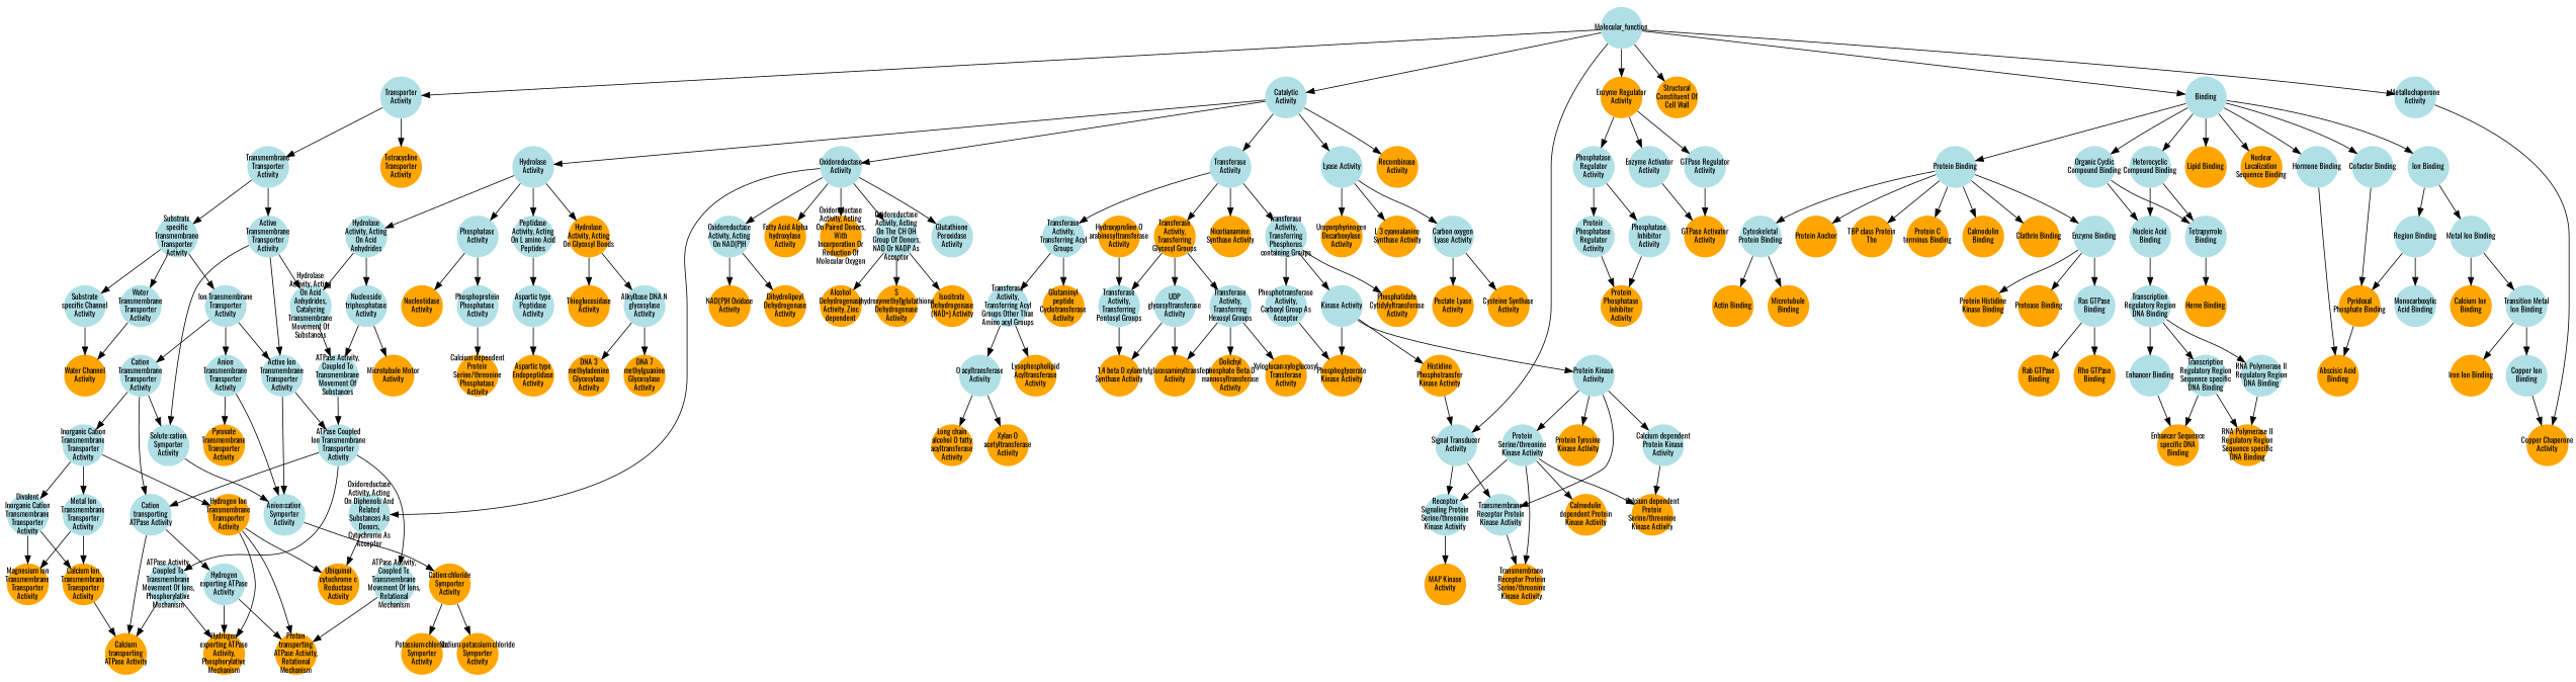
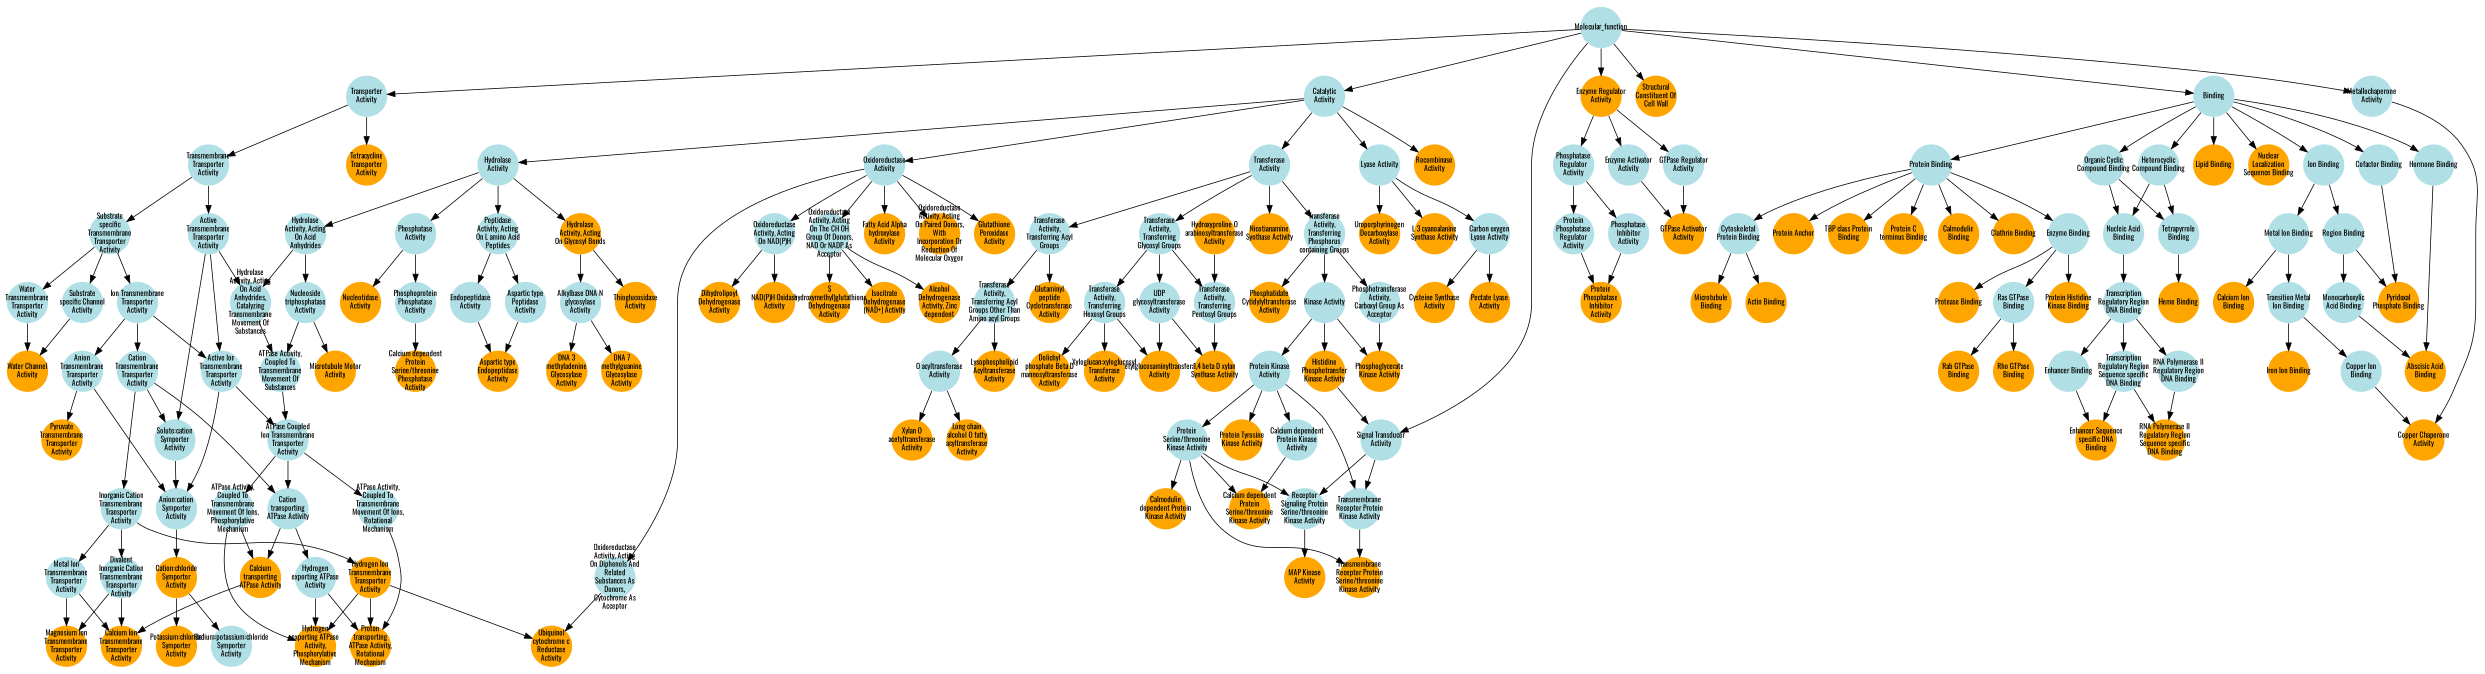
  digraph {
    fontname=Oswald
    node [color=transparent fillcolor=powderblue fixedsize=true fontname=Oswald fontsize=10 shape=circle style=filled]
    edge [color="#000000" fontname=Oswald lty=solid]
    n1 [label=Molecular_function width=0.75]
    n2 [label="Transporter\nActivity" width=0.75]
    n3 [label="Catalytic\nActivity" width=0.75]
    n4 [fillcolor=orange label="Enzyme Regulator\nActivity" width=0.75]
    n5 [fillcolor=orange label="Structural\nConstituent Of\nCell Wall" width=0.75]
    n6 [label=Binding width=0.75]
    n7 [label="Signal Transducer\nActivity" width=0.75]
    n8 [label="Metallochaperone\nActivity" width=0.75]
    n9 [label="Transmembrane\nTransporter\nActivity" width=0.75]
    n10 [fillcolor=orange label="Tetracycline\nTransporter\nActivity" width=0.75]
    n11 [label="Hydrolase\nActivity" width=0.75]
    n12 [label="Oxidoreductase\nActivity" width=0.75]
    n13 [label="Transferase\nActivity" width=0.75]
    n14 [label="Lyase Activity" width=0.75]
    n15 [fillcolor=orange label="Recombinase\nActivity" width=0.75]
    n16 [label="Enzyme Activator\nActivity" width=0.75]
    n17 [label="GTPase Regulator\nActivity" width=0.75]
    n18 [label="Phosphatase\nRegulator\nActivity" width=0.75]
    n19 [label="Protein Binding" width=0.75]
    n20 [label="Ion Binding" width=0.75]
    n21 [label="Cofactor Binding" width=0.75]
    n22 [label="Organic Cyclic\nCompound Binding" width=0.75]
    n23 [label="Heterocyclic\nCompound Binding" width=0.75]
    n24 [label="Hormone Binding" width=0.75]
    n25 [fillcolor=orange label="Lipid Binding" width=0.75]
    n26 [fillcolor=orange label="Nuclear\nLocalization\nSequence Binding" width=0.75]
    n27 [label="Receptor\nSignaling Protein\nSerine/threonine\nKinase Activity" width=0.75]
    n28 [label="Transmembrane\nReceptor Protein\nKinase Activity" width=0.75]
    n29 [fillcolor=orange label="Copper Chaperone\nActivity" width=0.75]
    n30 [label="Substrate\nspecific\nTransmembrane\nTransporter\nActivity" width=0.75]
    n31 [label="Active\nTransmembrane\nTransporter\nActivity" width=0.75]
    n32 [label="Ion Transmembrane\nTransporter\nActivity" width=0.75]
    n33 [label="Water\nTransmembrane\nTransporter\nActivity" width=0.75]
    n34 [label="Substrate\nspecific Channel\nActivity" width=0.75]
    n35 [label="Active Ion\nTransmembrane\nTransporter\nActivity" width=0.75]
    n36 [label="Solute:cation\nSymporter\nActivity" width=0.75]
    n37 [label="Hydrolase\nActivity, Acting\nOn Acid\nAnhydrides,\nCatalyzing\nTransmembrane\nMovement Of\nSubstances" width=0.75]
    n38 [label="Cation\nTransmembrane\nTransporter\nActivity" width=0.75]
    n39 [label="Anion\nTransmembrane\nTransporter\nActivity" width=0.75]
    n40 [fillcolor=orange label="Water Channel\nActivity" width=0.75]
    n41 [label="Inorganic Cation\nTransmembrane\nTransporter\nActivity" width=0.75]
    n42 [label="Cation\ntransporting\nATPase Activity" width=0.75]
    n43 [label="ATPase Coupled\nIon Transmembrane\nTransporter\nActivity" width=0.75]
    n44 [label="Anion:cation\nSymporter\nActivity" width=0.75]
    n45 [fillcolor=orange label="Pyruvate\nTransmembrane\nTransporter\nActivity" width=0.75]
    n46 [fillcolor=orange label="Hydrogen Ion\nTransmembrane\nTransporter\nActivity" width=0.75]
    n47 [label="Metal Ion\nTransmembrane\nTransporter\nActivity" width=0.75]
    n48 [label="Divalent\nInorganic Cation\nTransmembrane\nTransporter\nActivity" width=0.75]
    n49 [label="Hydrogen\nexporting ATPase\nActivity" width=0.75]
    n50 [fillcolor=orange label="Calcium\ntransporting\nATPase Activity" width=0.75]
    n51 [fillcolor=orange label="Proton\ntransporting\nATPase Activity,\nRotational\nMechanism" width=0.75]
    n52 [fillcolor=orange label="Hydrogen\nexporting ATPase\nActivity,\nPhosphorylative\nMechanism" width=0.75]
    n53 [fillcolor=orange label="Ubiquinol\ncytochrome c\nReductase\nActivity" width=0.75]
    n54 [fillcolor=orange label="Calcium Ion\nTransmembrane\nTransporter\nActivity" width=0.75]
    n55 [fillcolor=orange label="Magnesium Ion\nTransmembrane\nTransporter\nActivity" width=0.75]
    n56 [label="ATPase Activity,\nCoupled To\nTransmembrane\nMovement Of\nSubstances" width=0.75]
    n57 [label="ATPase Activity,\nCoupled To\nTransmembrane\nMovement Of Ions,\nRotational\nMechanism" width=0.75]
    n58 [label="ATPase Activity,\nCoupled To\nTransmembrane\nMovement Of Ions,\nPhosphorylative\nMechanism" width=0.75]
    n59 [fillcolor=orange label="Cation:chloride\nSymporter\nActivity" width=0.75]
    n60 [label="Hydrolase\nActivity, Acting\nOn Acid\nAnhydrides" width=0.75]
    n61 [fillcolor=orange label="Hydrolase\nActivity, Acting\nOn Glycosyl Bonds" width=0.75]
    n62 [label="Phosphatase\nActivity" width=0.75]
    n63 [label="Peptidase\nActivity, Acting\nOn L amino Acid\nPeptides" width=0.75]
    n64 [label="Oxidoreductase\nActivity, Acting\nOn The CH OH\nGroup Of Donors,\nNAD Or NADP As\nAcceptor" width=0.75]
-   n65 [label="Glutathione\nPeroxidase\nActivity" width=0.75]
+   n65 [fillcolor=orange label="Glutathione\nPeroxidase\nActivity" width=0.75]
    n66 [label="Oxidoreductase\nActivity, Acting\nOn NAD(P)H" width=0.75]
    n67 [label="Oxidoreductase\nActivity, Acting\nOn Diphenols And\nRelated\nSubstances As\nDonors,\nCytochrome As\nAcceptor" width=0.75]
    n68 [fillcolor=orange label="Fatty Acid Alpha\nhydroxylase\nActivity" width=0.75]
    n69 [fillcolor=orange label="Oxidoreductase\nActivity, Acting\nOn Paired Donors,\nWith\nIncorporation Or\nReduction Of\nMolecular Oxygen" width=0.75]
-   n70 [fillcolor=orange label="Transferase\nActivity,\nTransferring\nGlycosyl Groups" width=0.75]
+   n70 [label="Transferase\nActivity,\nTransferring\nGlycosyl Groups" width=0.75]
    n71 [label="Transferase\nActivity,\nTransferring\nPhosphorus\ncontaining Groups" width=0.75]
    n72 [label="Transferase\nActivity,\nTransferring Acyl\nGroups" width=0.75]
    n73 [fillcolor=orange label="Nicotianamine\nSynthase Activity" width=0.75]
    n74 [fillcolor=orange label="L 3 cyanoalanine\nSynthase Activity" width=0.75]
    n75 [label="Carbon oxygen\nLyase Activity" width=0.75]
    n76 [fillcolor=orange label="Uroporphyrinogen\nDecarboxylase\nActivity" width=0.75]
    n77 [label="Nucleoside\ntriphosphatase\nActivity" width=0.75]
    n78 [label="Alkylbase DNA N\nglycosylase\nActivity" width=0.75]
    n79 [fillcolor=orange label="Thioglucosidase\nActivity" width=0.75]
    n80 [label="Phosphoprotein\nPhosphatase\nActivity" width=0.75]
    n81 [fillcolor=orange label="Nucleotidase\nActivity" width=0.75]
+   n82 [label="Endopeptidase\nActivity" width=0.75]
    n83 [label="Aspartic type\nPeptidase\nActivity" width=0.75]
    n84 [fillcolor=orange label="Microtubule Motor\nActivity" width=0.75]
    n85 [fillcolor=orange label="Isocitrate\nDehydrogenase\n(NAD+) Activity" width=0.75]
    n86 [fillcolor=orange label="Alcohol\nDehydrogenase\nActivity, Zinc\ndependent" width=0.75]
    n87 [fillcolor=orange label="S\n(hydroxymethyl)glutathione\nDehydrogenase\nActivity" width=0.75]
    n88 [fillcolor=orange label="NAD(P)H Oxidase\nActivity" width=0.75]
    n89 [fillcolor=orange label="Dihydrolipoyl\nDehydrogenase\nActivity" width=0.75]
    n90 [fillcolor=orange label="GTPase Activator\nActivity" width=0.75]
    n91 [label="Phosphatase\nInhibitor\nActivity" width=0.75]
    n92 [label="Protein\nPhosphatase\nRegulator\nActivity" width=0.75]
    n93 [fillcolor=orange label="Calmodulin\nBinding" width=0.75]
    n94 [fillcolor=orange label="Clathrin Binding" width=0.75]
    n95 [label="Enzyme Binding" width=0.75]
    n96 [label="Cytoskeletal\nProtein Binding" width=0.75]
    n97 [fillcolor=orange label="Protein Anchor" width=0.75]
-   n98 [fillcolor=orange label="TBP class Protein\nThe" width=0.75]
+   n98 [fillcolor=orange label="TBP class Protein\nBinding" width=0.75]
    n99 [fillcolor=orange label="Protein C\nterminus Binding" width=0.75]
    n100 [label="Region Binding" width=0.75]
    n101 [label="Metal Ion Binding" width=0.75]
    n102 [fillcolor=orange label="Pyridoxal\nPhosphate Binding" width=0.75]
    n103 [label="Tetrapyrrole\nBinding" width=0.75]
    n104 [label="Nucleic Acid\nBinding" width=0.75]
    n105 [fillcolor=orange label="Abscisic Acid\nBinding" width=0.75]
    n106 [label="Ras GTPase\nBinding" width=0.75]
    n107 [fillcolor=orange label="Protein Histidine\nKinase Binding" width=0.75]
    n108 [fillcolor=orange label="Protease Binding" width=0.75]
    n109 [fillcolor=orange label="Actin Binding" width=0.75]
    n110 [fillcolor=orange label="Microtubule\nBinding" width=0.75]
    n111 [label="UDP\nglycosyltransferase\nActivity" width=0.75]
    n112 [label="Transferase\nActivity,\nTransferring\nHexosyl Groups" width=0.75]
    n113 [label="Transferase\nActivity,\nTransferring\nPentosyl Groups" width=0.75]
    n114 [label="Kinase Activity" width=0.75]
    n115 [label="Phosphotransferase\nActivity,\nCarboxyl Group As\nAcceptor" width=0.75]
    n116 [fillcolor=orange label="Phosphatidate\nCytidylyltransferase\nActivity" width=0.75]
    n117 [label="Transferase\nActivity,\nTransferring Acyl\nGroups Other Than\nAmino acyl Groups" width=0.75]
    n118 [fillcolor=orange label="Glutaminyl\npeptide\nCyclotransferase\nActivity" width=0.75]
    n119 [fillcolor=orange label="Acetylglucosaminyltransferase\nActivity" width=0.75]
    n120 [fillcolor=orange label="1,4 beta D xylan\nSynthase Activity" width=0.75]
    n121 [fillcolor=orange label="Xyloglucan:xyloglucosyl\nTransferase\nActivity" width=0.75]
    n122 [fillcolor=orange label="Dolichyl\nphosphate Beta D\nmannosyltransferase\nActivity" width=0.75]
    n123 [fillcolor=orange label="Histidine\nPhosphotransfer\nKinase Activity" width=0.75]
    n124 [fillcolor=orange label="MAP Kinase\nActivity" width=0.75]
    n125 [fillcolor=orange label="Transmembrane\nReceptor Protein\nSerine/threonine\nKinase Activity" width=0.75]
    n126 [label="Protein Kinase\nActivity" width=0.75]
    n127 [fillcolor=orange label="Phosphoglycerate\nKinase Activity" width=0.75]
    n128 [label="Protein\nSerine/threonine\nKinase Activity" width=0.75]
    n129 [label="Calcium dependent\nProtein Kinase\nActivity" width=0.75]
    n130 [fillcolor=orange label="Protein Tyrosine\nKinase Activity" width=0.75]
    n131 [fillcolor=orange label="Rho GTPase\nBinding" width=0.75]
    n132 [fillcolor=orange label="Rab GTPase\nBinding" width=0.75]
    n133 [label="O acyltransferase\nActivity" width=0.75]
    n134 [fillcolor=orange label="Lysophospholipid\nAcyltransferase\nActivity" width=0.75]
    n135 [fillcolor=orange label="Xylan O\nacetyltransferase\nActivity" width=0.75]
    n136 [fillcolor=orange label="Long chain\nalcohol O fatty\nacyltransferase\nActivity" width=0.75]
    n137 [fillcolor=orange label="Calcium dependent\nProtein\nSerine/threonine\nKinase Activity" width=0.75]
    n138 [fillcolor=orange label="Calmodulin\ndependent Protein\nKinase Activity" width=0.75]
    n139 [fillcolor=orange label="Protein\nPhosphatase\nInhibitor\nActivity" width=0.75]
    n140 [label="Monocarboxylic\nAcid Binding" width=0.75]
    n141 [fillcolor=orange label="Calcium Ion\nBinding" width=0.75]
    n142 [label="Transition Metal\nIon Binding" width=0.75]
    n143 [fillcolor=orange label="Heme Binding" width=0.75]
    n144 [label="Transcription\nRegulatory Region\nDNA Binding" width=0.75]
    n145 [fillcolor=orange label="Iron Ion Binding" width=0.75]
    n146 [label="Copper Ion\nBinding" width=0.75]
    n147 [fillcolor=orange label="Cysteine Synthase\nActivity" width=0.75]
    n148 [fillcolor=orange label="Pectate Lyase\nActivity" width=0.75]
    n149 [fillcolor=orange label="DNA 7\nmethylguanine\nGlycosylase\nActivity" width=0.75]
    n150 [fillcolor=orange label="DNA 3\nmethyladenine\nGlycosylase\nActivity" width=0.75]
    n151 [fillcolor=orange label="Calcium dependent\nProtein\nSerine/threonine\nPhosphatase\nActivity" width=0.75]
    n152 [label="Transcription\nRegulatory Region\nSequence specific\nDNA Binding" width=0.75]
    n153 [label="Enhancer Binding" width=0.75]
    n154 [label="RNA Polymerase II\nRegulatory Region\nDNA Binding" width=0.75]
    n155 [fillcolor=orange label="Enhancer Sequence\nspecific DNA\nBinding" width=0.75]
    n156 [fillcolor=orange label="RNA Polymerase II\nRegulatory Region\nSequence specific\nDNA Binding" width=0.75]
-   n157 [fillcolor=orange label="Sodium:potassium:chloride\nSymporter\nActivity" width=0.75]
+   n157 [label="Sodium:potassium:chloride\nSymporter\nActivity" width=0.75]
    n158 [fillcolor=orange label="Potassium:chloride\nSymporter\nActivity" width=0.75]
    n159 [fillcolor=orange label="Hydroxyproline O\narabinosyltransferase\nActivity" width=0.75]
    n160 [fillcolor=orange label="Aspartic type\nEndopeptidase\nActivity" width=0.75]
    n1 -> n2
    n1 -> n3
    n1 -> n4
    n1 -> n5
    n1 -> n6
    n1 -> n7
    n1 -> n8
    n2 -> n9
    n2 -> n10
    n3 -> n11
    n3 -> n12
    n3 -> n13
    n3 -> n14
    n3 -> n15
    n4 -> n16
    n4 -> n17
    n4 -> n18
    n6 -> n19
    n6 -> n20
    n6 -> n21
    n6 -> n22
    n6 -> n23
    n6 -> n24
    n6 -> n25
    n6 -> n26
    n7 -> n27
    n7 -> n28
    n8 -> n29
    n9 -> n30
    n9 -> n31
    n11 -> n60
    n11 -> n61
    n11 -> n62
    n11 -> n63
    n12 -> n64
    n12 -> n65
    n12 -> n66
    n12 -> n67
    n12 -> n68
    n12 -> n69
    n13 -> n70
    n13 -> n71
    n13 -> n72
    n13 -> n73
    n14 -> n74
    n14 -> n75
    n14 -> n76
    n16 -> n90
    n17 -> n90
    n18 -> n91
    n18 -> n92
    n19 -> n93
    n19 -> n94
    n19 -> n95
    n19 -> n96
    n19 -> n97
    n19 -> n98
    n19 -> n99
    n20 -> n100
    n20 -> n101
    n21 -> n102
    n22 -> n103
    n22 -> n104
    n23 -> n103
    n23 -> n104
    n24 -> n105
    n27 -> n124
    n28 -> n125
    n30 -> n32
    n30 -> n33
    n30 -> n34
    n31 -> n35
    n31 -> n36
    n31 -> n37
    n32 -> n35
    n32 -> n38
    n32 -> n39
    n33 -> n40
    n34 -> n40
    n35 -> n43
    n35 -> n44
    n36 -> n44
    n37 -> n56
    n38 -> n36
    n38 -> n41
    n38 -> n42
    n39 -> n44
    n39 -> n45
    n41 -> n46
    n41 -> n47
    n41 -> n48
    n42 -> n49
    n42 -> n50
    n43 -> n42
    n43 -> n57
    n43 -> n58
    n44 -> n59
    n46 -> n51
    n46 -> n52
    n46 -> n53
    n47 -> n54
    n47 -> n55
    n48 -> n54
    n48 -> n55
    n49 -> n51
    n49 -> n52
-   n54 -> n50
+   n50 -> n54
    n56 -> n43
    n57 -> n51
    n58 -> n50
    n58 -> n52
    n59 -> n157
    n59 -> n158
    n60 -> n37
    n60 -> n77
    n61 -> n78
    n61 -> n79
    n62 -> n80
    n62 -> n81
+   n63 -> n82
    n63 -> n83
    n64 -> n85
    n64 -> n86
    n64 -> n87
    n66 -> n88
    n66 -> n89
    n67 -> n53
    n70 -> n111
    n70 -> n112
    n70 -> n113
    n71 -> n114
    n71 -> n115
    n71 -> n116
    n72 -> n117
    n72 -> n118
    n75 -> n147
    n75 -> n148
    n77 -> n56
    n77 -> n84
    n78 -> n149
    n78 -> n150
    n80 -> n151
+   n82 -> n160
    n83 -> n160
    n91 -> n139
    n92 -> n139
    n95 -> n106
    n95 -> n107
    n95 -> n108
    n96 -> n109
    n96 -> n110
    n100 -> n102
    n100 -> n140
    n101 -> n141
    n101 -> n142
    n103 -> n143
    n104 -> n144
    n106 -> n131
    n106 -> n132
    n111 -> n119
    n111 -> n120
    n112 -> n119
    n112 -> n121
    n112 -> n122
    n113 -> n120
    n114 -> n123
    n114 -> n126
    n114 -> n127
    n115 -> n127
    n117 -> n133
    n117 -> n134
    n123 -> n7
    n126 -> n28
    n126 -> n128
    n126 -> n129
    n126 -> n130
    n128 -> n27
    n128 -> n125
    n128 -> n137
    n128 -> n138
    n129 -> n137
    n133 -> n135
    n133 -> n136
-   n102 -> n105
+   n140 -> n105
    n142 -> n145
    n142 -> n146
    n144 -> n152
    n144 -> n153
    n144 -> n154
    n146 -> n29
    n152 -> n155
    n152 -> n156
    n153 -> n155
    n154 -> n156
    n159 -> n113
  }
